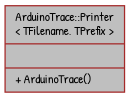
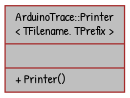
  digraph {
    fontname="Patrick Hand"
-   n1 [color=brown fillcolor=grey75 fontcolor=black fontname="Patrick Hand" fontsize=10 height=0.2 label="{ArduinoTrace::Printer\l\< TFilename, TPrefix \>\n||+ ArduinoTrace()\l}" shape=record style=filled width=0.4]
+   n1 [color=brown fillcolor=grey75 fontcolor=black fontname="Patrick Hand" fontsize=10 height=0.2 label="{ArduinoTrace::Printer\l\< TFilename, TPrefix \>\n||+ Printer()\l}" shape=record style=filled width=0.4]
  }
